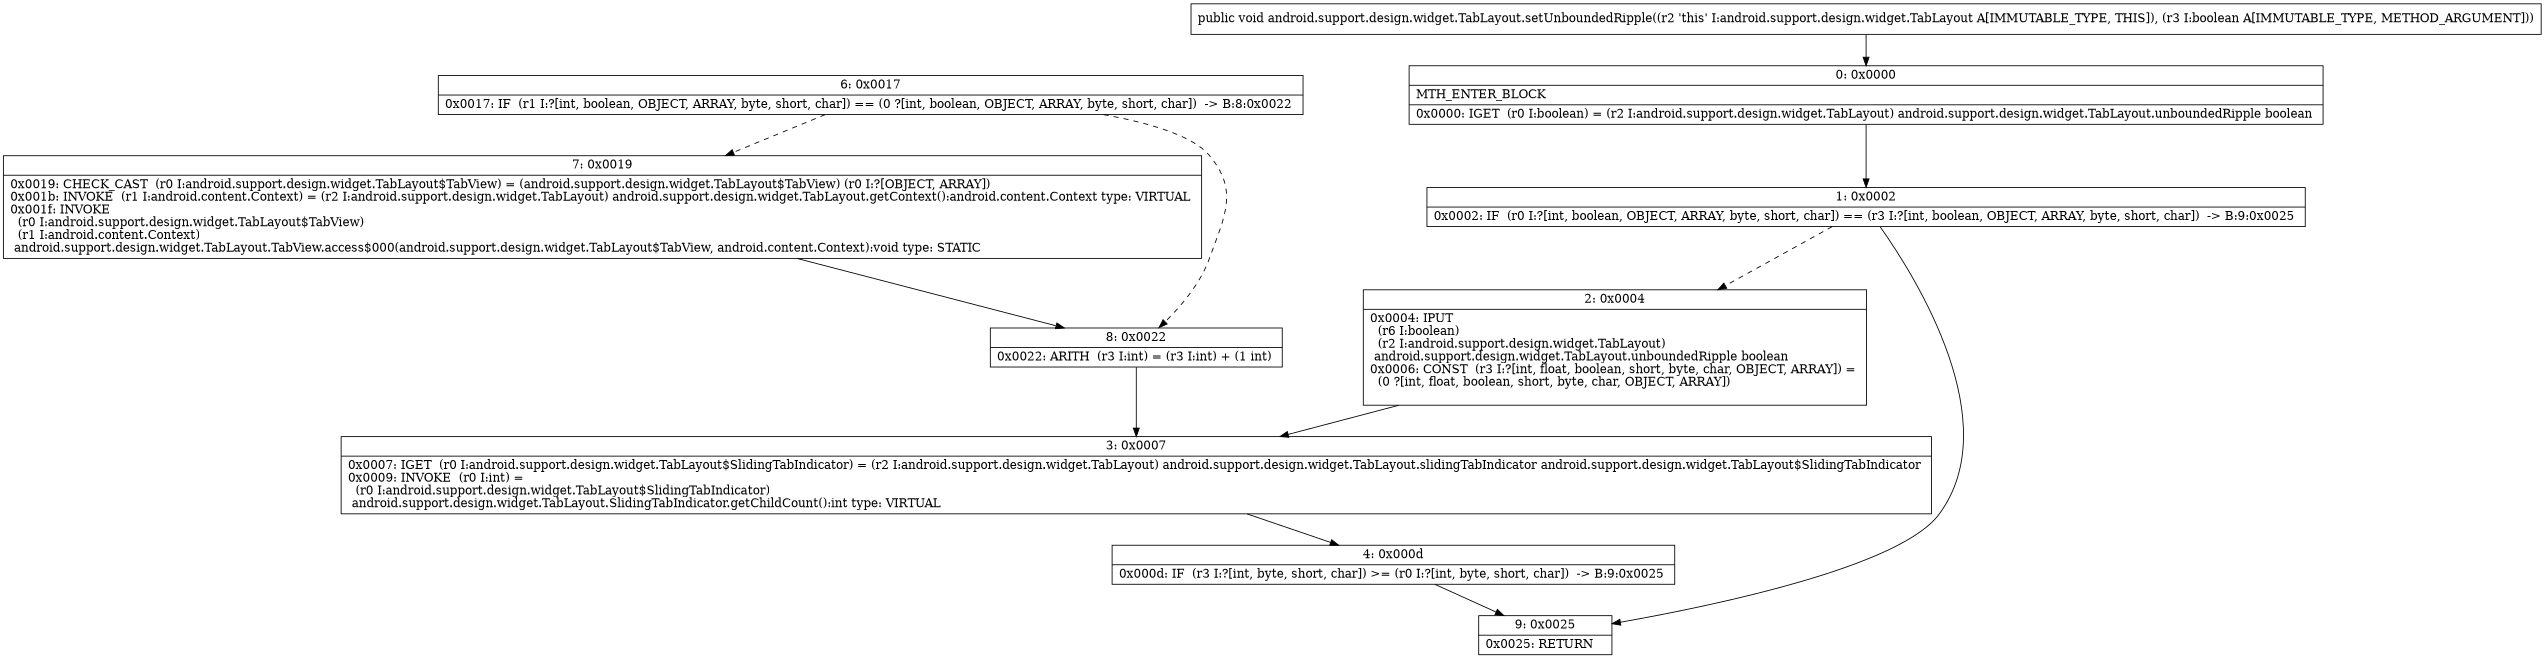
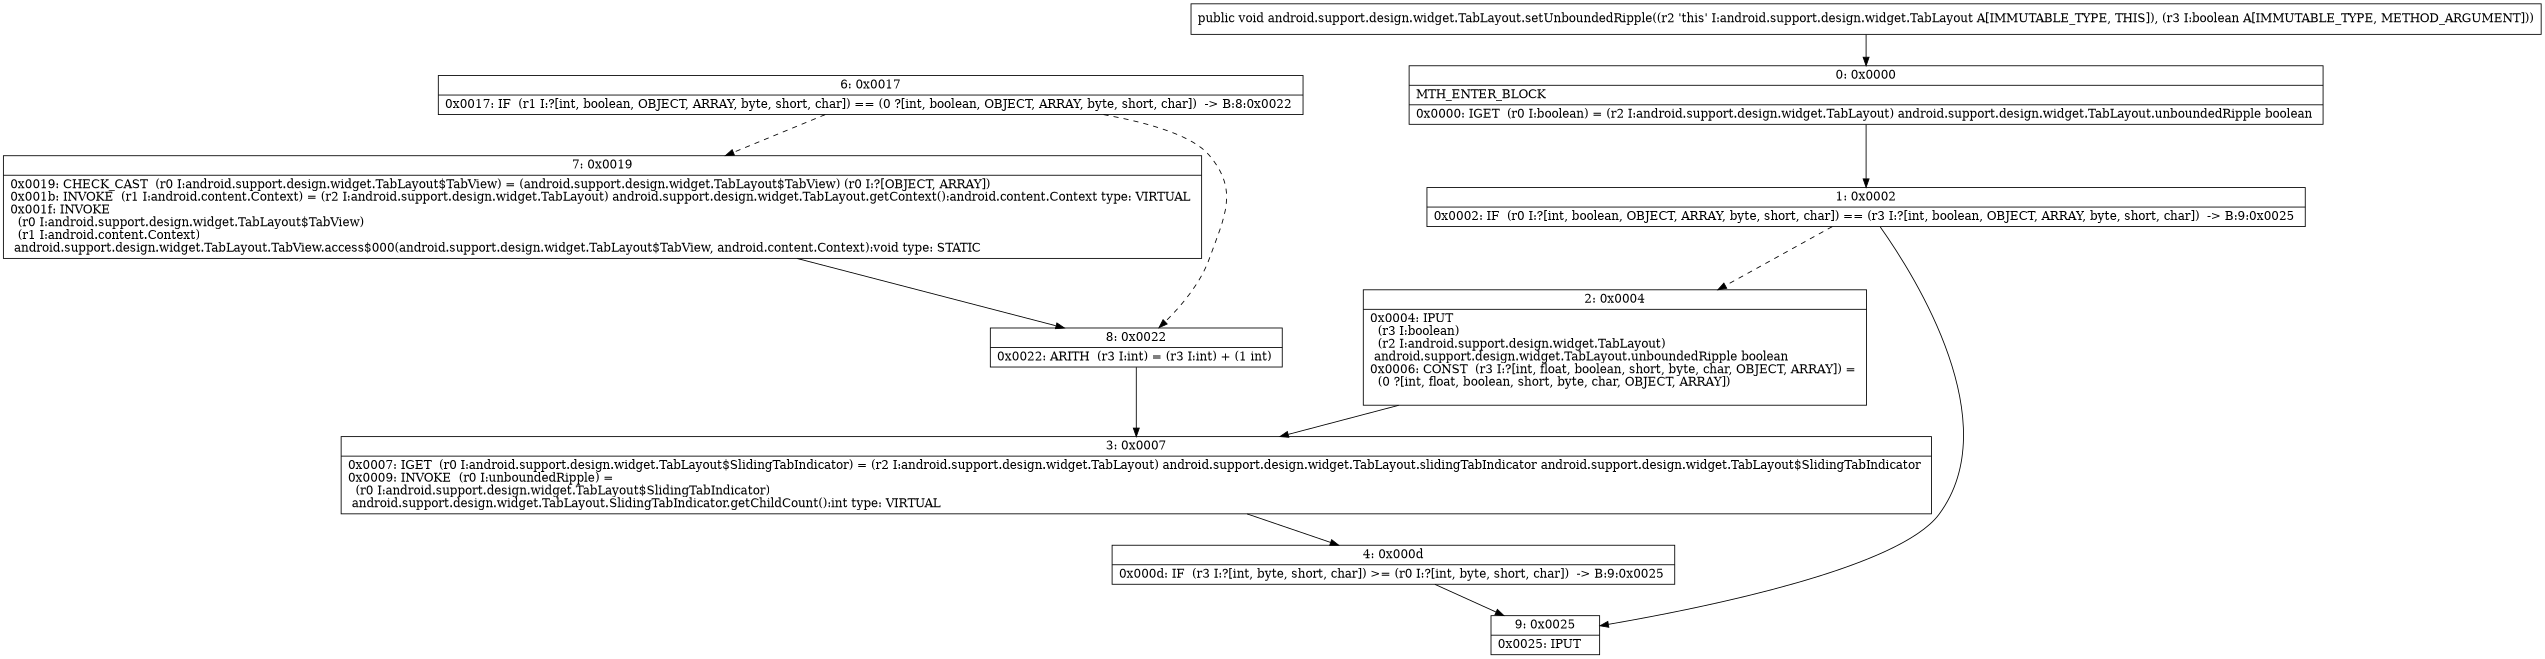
  digraph {
    node [shape=record]
    n1 [label="{0\:\ 0x0000|MTH_ENTER_BLOCK\l|0x0000: IGET  (r0 I:boolean) = (r2 I:android.support.design.widget.TabLayout) android.support.design.widget.TabLayout.unboundedRipple boolean \l}"]
    n2 [label="{1\:\ 0x0002|0x0002: IF  (r0 I:?[int, boolean, OBJECT, ARRAY, byte, short, char]) == (r3 I:?[int, boolean, OBJECT, ARRAY, byte, short, char])  \-\> B:9:0x0025 \l}"]
-   n3 [label="{2\:\ 0x0004|0x0004: IPUT  \l  (r6 I:boolean)\l  (r2 I:android.support.design.widget.TabLayout)\l android.support.design.widget.TabLayout.unboundedRipple boolean \l0x0006: CONST  (r3 I:?[int, float, boolean, short, byte, char, OBJECT, ARRAY]) = \l  (0 ?[int, float, boolean, short, byte, char, OBJECT, ARRAY])\l \l}"]
-   n4 [label="{9\:\ 0x0025|0x0025: RETURN   \l}"]
-   n5 [label="{3\:\ 0x0007|0x0007: IGET  (r0 I:android.support.design.widget.TabLayout$SlidingTabIndicator) = (r2 I:android.support.design.widget.TabLayout) android.support.design.widget.TabLayout.slidingTabIndicator android.support.design.widget.TabLayout$SlidingTabIndicator \l0x0009: INVOKE  (r0 I:int) = \l  (r0 I:android.support.design.widget.TabLayout$SlidingTabIndicator)\l android.support.design.widget.TabLayout.SlidingTabIndicator.getChildCount():int type: VIRTUAL \l}"]
+   n3 [label="{2\:\ 0x0004|0x0004: IPUT  \l  (r3 I:boolean)\l  (r2 I:android.support.design.widget.TabLayout)\l android.support.design.widget.TabLayout.unboundedRipple boolean \l0x0006: CONST  (r3 I:?[int, float, boolean, short, byte, char, OBJECT, ARRAY]) = \l  (0 ?[int, float, boolean, short, byte, char, OBJECT, ARRAY])\l \l}"]
+   n4 [label="{9\:\ 0x0025|0x0025: IPUT   \l}"]
+   n5 [label="{3\:\ 0x0007|0x0007: IGET  (r0 I:android.support.design.widget.TabLayout$SlidingTabIndicator) = (r2 I:android.support.design.widget.TabLayout) android.support.design.widget.TabLayout.slidingTabIndicator android.support.design.widget.TabLayout$SlidingTabIndicator \l0x0009: INVOKE  (r0 I:unboundedRipple) = \l  (r0 I:android.support.design.widget.TabLayout$SlidingTabIndicator)\l android.support.design.widget.TabLayout.SlidingTabIndicator.getChildCount():int type: VIRTUAL \l}"]
    n6 [label="{4\:\ 0x000d|0x000d: IF  (r3 I:?[int, byte, short, char]) \>= (r0 I:?[int, byte, short, char])  \-\> B:9:0x0025 \l}"]
    n7 [label="{6\:\ 0x0017|0x0017: IF  (r1 I:?[int, boolean, OBJECT, ARRAY, byte, short, char]) == (0 ?[int, boolean, OBJECT, ARRAY, byte, short, char])  \-\> B:8:0x0022 \l}"]
    n8 [label="{7\:\ 0x0019|0x0019: CHECK_CAST  (r0 I:android.support.design.widget.TabLayout$TabView) = (android.support.design.widget.TabLayout$TabView) (r0 I:?[OBJECT, ARRAY]) \l0x001b: INVOKE  (r1 I:android.content.Context) = (r2 I:android.support.design.widget.TabLayout) android.support.design.widget.TabLayout.getContext():android.content.Context type: VIRTUAL \l0x001f: INVOKE  \l  (r0 I:android.support.design.widget.TabLayout$TabView)\l  (r1 I:android.content.Context)\l android.support.design.widget.TabLayout.TabView.access$000(android.support.design.widget.TabLayout$TabView, android.content.Context):void type: STATIC \l}"]
    n9 [label="{8\:\ 0x0022|0x0022: ARITH  (r3 I:int) = (r3 I:int) + (1 int) \l}"]
    n10 [label="{public void android.support.design.widget.TabLayout.setUnboundedRipple((r2 'this' I:android.support.design.widget.TabLayout A[IMMUTABLE_TYPE, THIS]), (r3 I:boolean A[IMMUTABLE_TYPE, METHOD_ARGUMENT])) }"]
    n1 -> n2
    n2 -> n3 [style=dashed]
    n2 -> n4
    n3 -> n5
    n5 -> n6
    n6 -> n4
    n7 -> n8 [style=dashed]
    n7 -> n9 [style=dashed]
    n8 -> n9
    n9 -> n5
    n10 -> n1
  }
